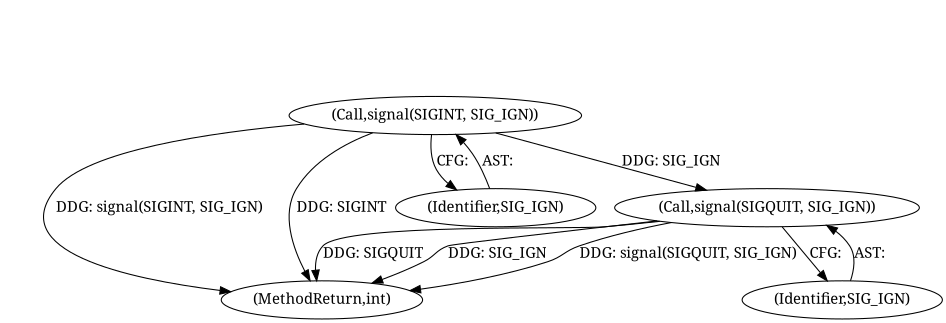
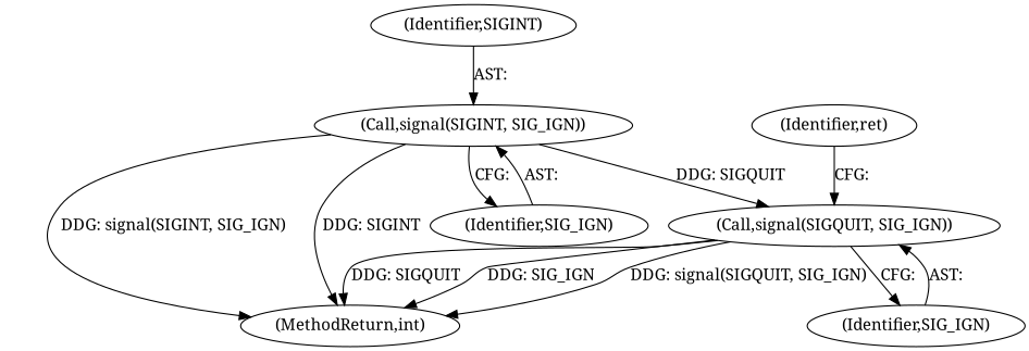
  digraph {
    fontname="Noto Serif"
    node [fontname="Noto Serif"]
    edge [fontname="Noto Serif"]
    n1 [label="(Call,signal(SIGQUIT, SIG_IGN))"]
    n2 [label="(Identifier,SIG_IGN)"]
    n3 [label="(MethodReturn,int)"]
    n4 [label="(Call,signal(SIGINT, SIG_IGN))"]
    n5 [label="(Identifier,SIG_IGN)"]
+   n6 [label="(Identifier,ret)"]
+   n7 [label="(Identifier,SIGINT)"]
    n1 -> n2 [label="CFG: "]
    n1 -> n3 [label="DDG: SIGQUIT"]
    n1 -> n3 [label="DDG: SIG_IGN"]
    n1 -> n3 [label="DDG: signal(SIGQUIT, SIG_IGN)"]
    n2 -> n1 [label="AST: "]
-   n4 -> n1 [label="DDG: SIG_IGN"]
+   n4 -> n1 [label="DDG: SIGQUIT"]
    n4 -> n3 [label="DDG: signal(SIGINT, SIG_IGN)"]
    n4 -> n3 [label="DDG: SIGINT"]
    n4 -> n5 [label="CFG: "]
    n5 -> n4 [label="AST: "]
+   n6 -> n1 [label="CFG: "]
+   n7 -> n4 [label="AST: "]
  }
